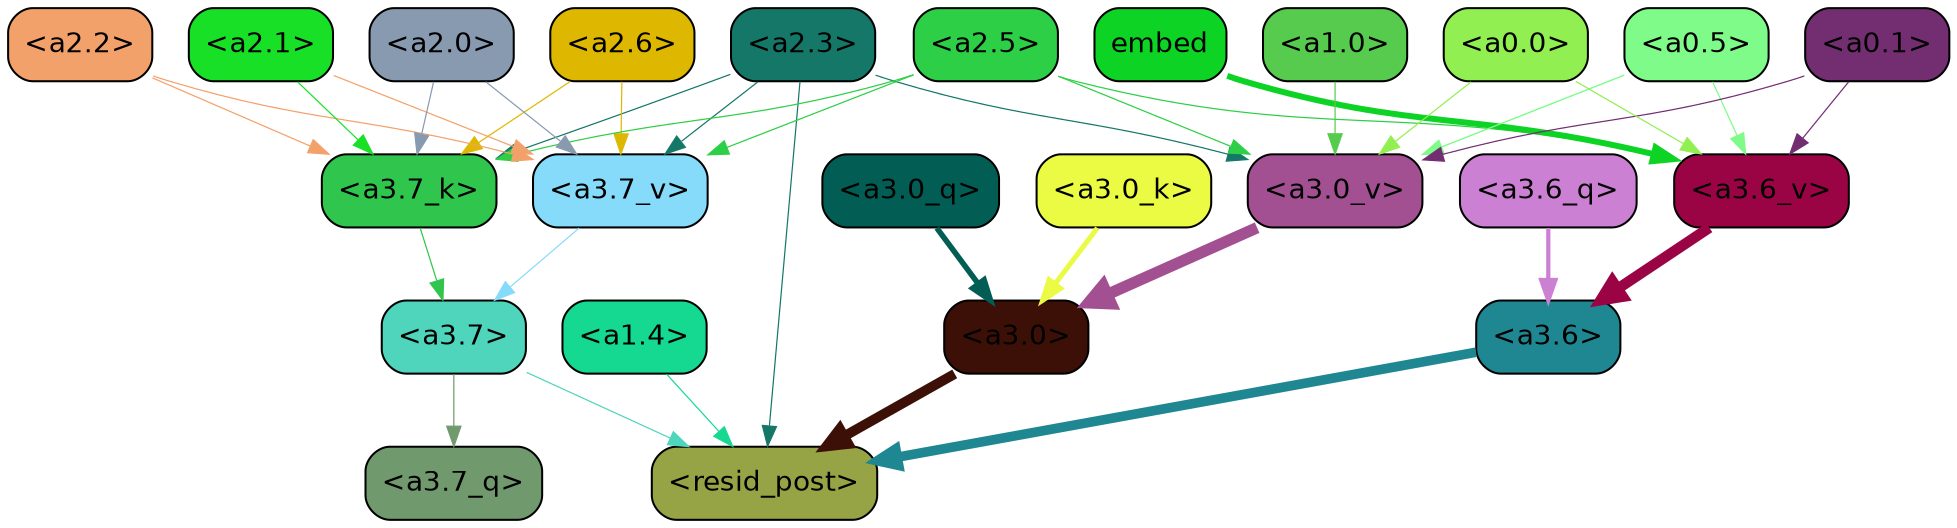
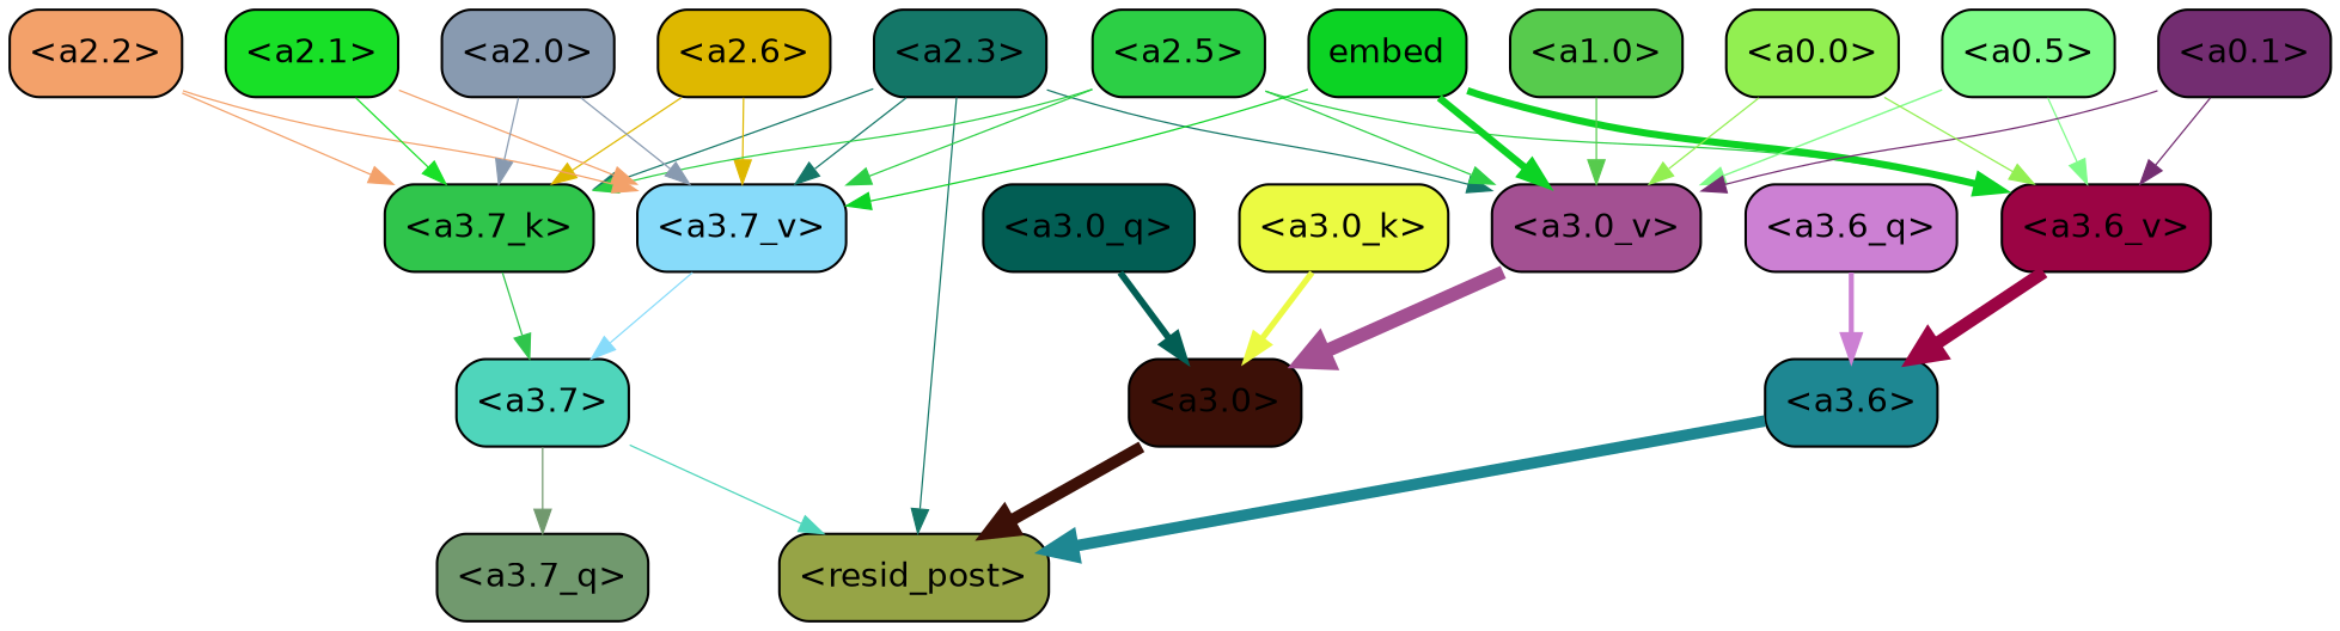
  strict digraph {
    splines=true
    node [color=black fontname=Helvetica shape=box style="filled, rounded"]
    edge [color="#147768" penwidth=0.6]
    "<a3.7>" [fillcolor="#4fd5bb"]
    "<resid_post>" [fillcolor="#96a446"]
    "<a3.7_q>" [fillcolor="#71996e"]
    "<a3.6>" [fillcolor="#1e8792"]
    "<a3.0>" [fillcolor="#3c1007"]
    "<a2.3>" [fillcolor="#147768"]
    "<a3.7_k>" [fillcolor="#30c54c"]
    "<a3.7_v>" [fillcolor="#87dbfa"]
    "<a3.0_v>" [fillcolor="#a35092"]
-   "<a1.4>" [fillcolor="#16d991"]
    "<a3.6_q>" [fillcolor="#cc80d3"]
    "<a3.0_q>" [fillcolor="#025e54"]
    "<a3.0_k>" [fillcolor="#ebfa42"]
    "<a3.6_v>" [fillcolor="#9b0444"]
    "<a2.6>" [fillcolor="#deb800"]
    "<a2.5>" [fillcolor="#2ccf45"]
    "<a2.2>" [fillcolor="#f3a16a"]
    "<a2.1>" [fillcolor="#18e027"]
    "<a2.0>" [fillcolor="#889ab0"]
    embed [fillcolor="#0cd324"]
    "<a0.5>" [fillcolor="#7efb88"]
    "<a0.1>" [fillcolor="#732d71"]
    "<a0.0>" [fillcolor="#92ef51"]
    "<a1.0>" [fillcolor="#57cb4d"]
    "<a3.7>" -> "<resid_post>" [color="#4fd5bb"]
    "<a3.7>" -> "<a3.7_q>" [color="#71996e"]
    "<a3.6>" -> "<resid_post>" [color="#1e8792" penwidth=4.751612067222595]
    "<a3.0>" -> "<resid_post>" [color="#3c1007" penwidth=4.884142994880676]
    "<a2.3>" -> "<resid_post>"
    "<a2.3>" -> "<a3.7_k>"
    "<a2.3>" -> "<a3.7_v>"
    "<a2.3>" -> "<a3.0_v>"
    "<a3.7_k>" -> "<a3.7>" [color="#30c54c"]
    "<a3.7_v>" -> "<a3.7>" [color="#87dbfa"]
    "<a3.0_v>" -> "<a3.0>" [color="#a35092" penwidth=5.652270674705505]
-   "<a1.4>" -> "<resid_post>" [color="#16d991"]
    "<a3.6_q>" -> "<a3.6>" [color="#cc80d3" penwidth=2.091020345687866]
    "<a3.0_q>" -> "<a3.0>" [color="#025e54" penwidth=2.7421876192092896]
    "<a3.0_k>" -> "<a3.0>" [color="#ebfa42" penwidth=2.476402521133423]
    "<a3.6_v>" -> "<a3.6>" [color="#9b0444" penwidth=5.2550448179244995]
    "<a2.6>" -> "<a3.7_k>" [color="#deb800"]
    "<a2.6>" -> "<a3.7_v>" [color="#deb800"]
    "<a2.5>" -> "<a3.7_k>" [color="#2ccf45"]
    "<a2.5>" -> "<a3.7_v>" [color="#2ccf45"]
    "<a2.5>" -> "<a3.0_v>" [color="#2ccf45"]
    "<a2.5>" -> "<a3.6_v>" [color="#2ccf45"]
    "<a2.2>" -> "<a3.7_k>" [color="#f3a16a"]
    "<a2.2>" -> "<a3.7_v>" [color="#f3a16a"]
    "<a2.1>" -> "<a3.7_k>" [color="#18e027"]
    "<a2.1>" -> "<a3.7_v>" [color="#f3a16a"]
    "<a2.0>" -> "<a3.7_k>" [color="#889ab0"]
    "<a2.0>" -> "<a3.7_v>" [color="#889ab0"]
+   embed -> "<a3.7_v>" [color="#0cd324"]
+   embed -> "<a3.0_v>" [color="#0cd324" penwidth=2.972973108291626]
    embed -> "<a3.6_v>" [color="#0cd324" penwidth=2.9582033157348633]
    "<a0.5>" -> "<a3.0_v>" [color="#7efb88" penwidth=0.6790935099124908]
    "<a0.5>" -> "<a3.6_v>" [color="#7efb88"]
    "<a0.1>" -> "<a3.0_v>" [color="#732d71"]
    "<a0.1>" -> "<a3.6_v>" [color="#732d71"]
    "<a0.0>" -> "<a3.0_v>" [color="#92ef51"]
    "<a0.0>" -> "<a3.6_v>" [color="#92ef51"]
    "<a1.0>" -> "<a3.0_v>" [color="#57cb4d"]
  }
